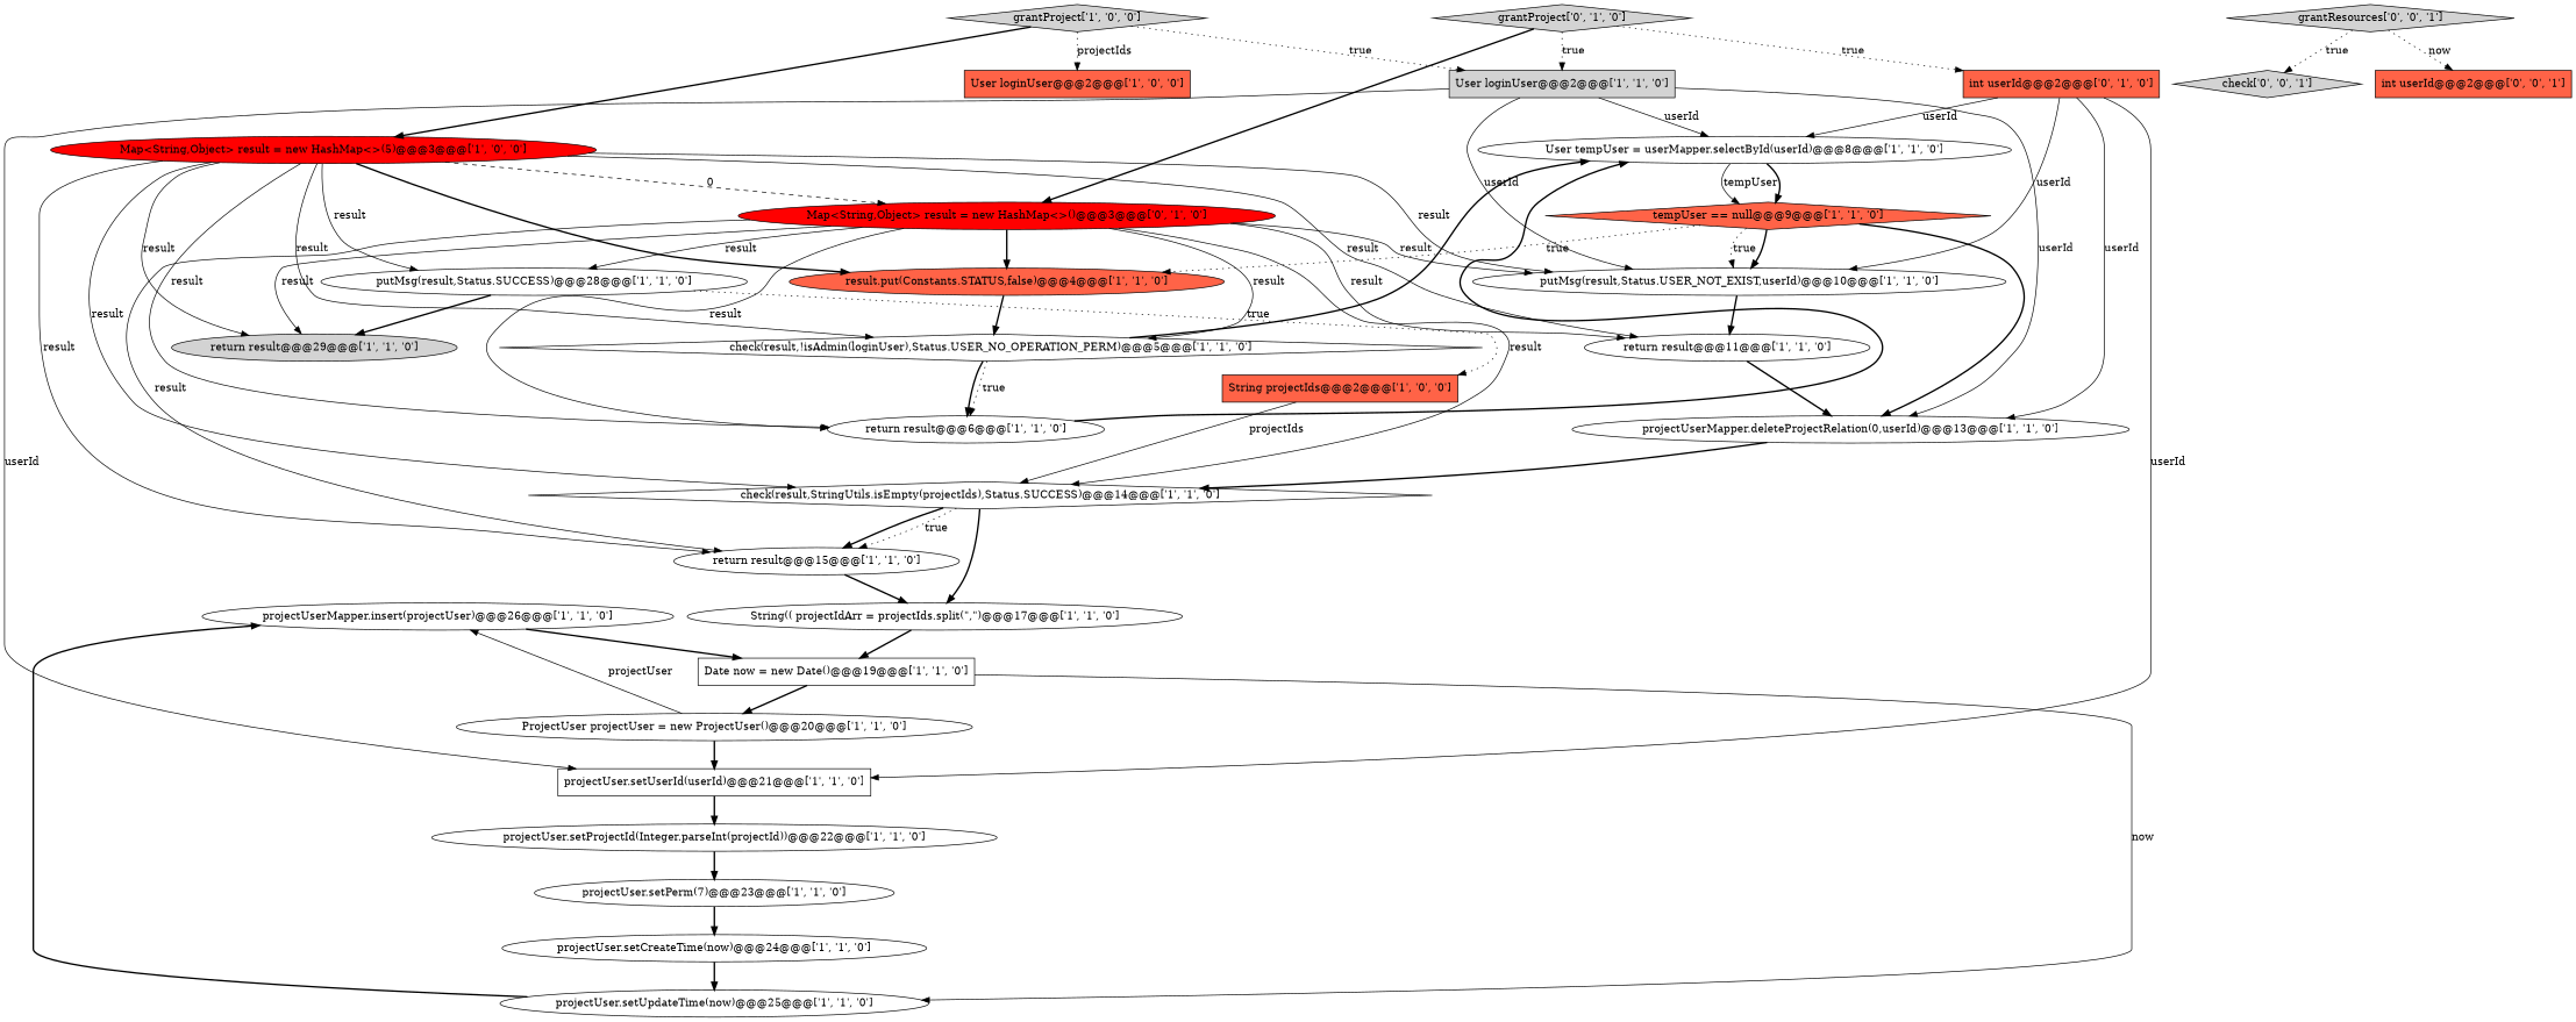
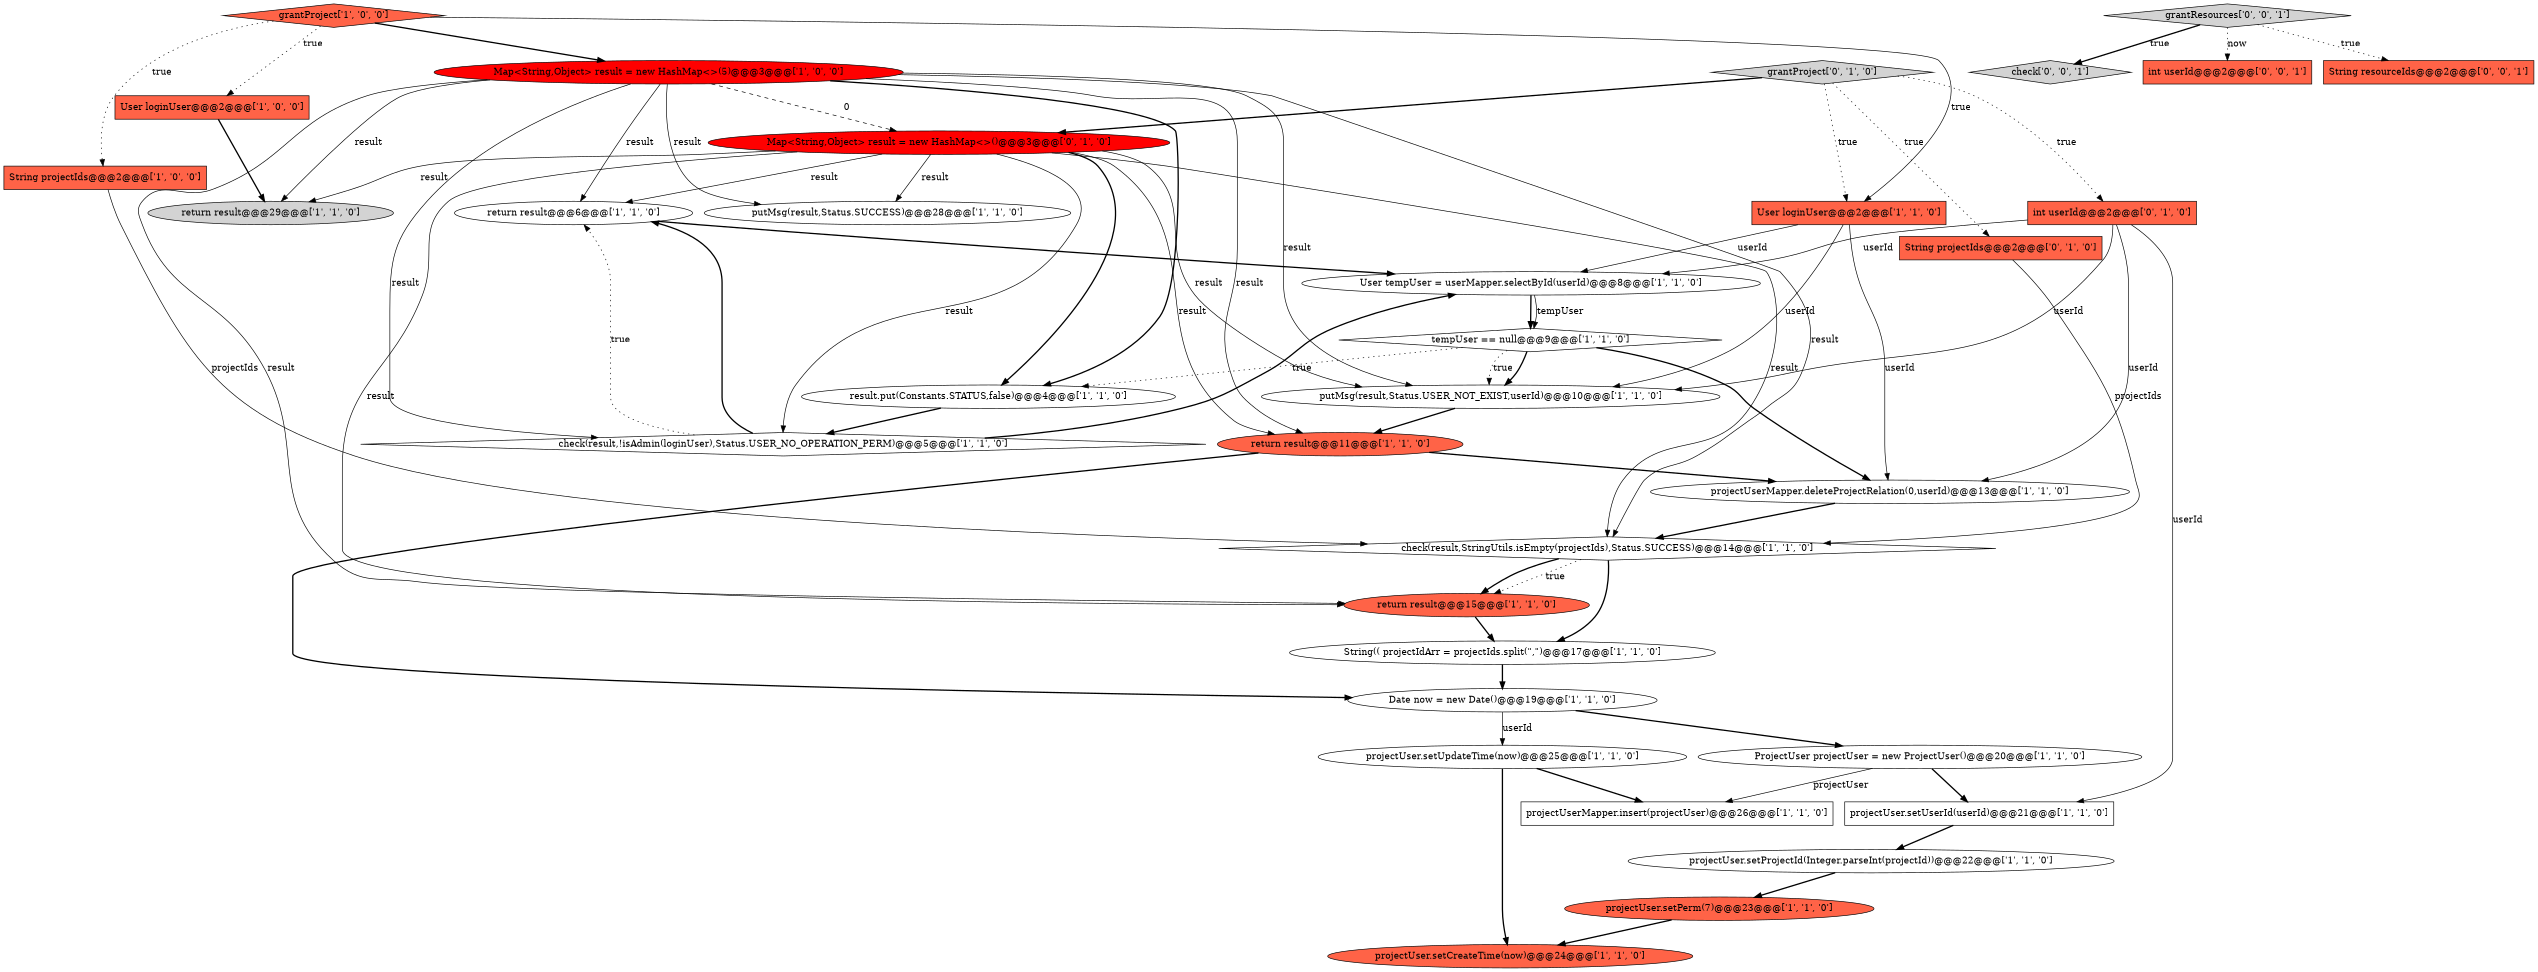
  digraph {
    node [fillcolor=white shape=ellipse style=filled]
    edge [style=solid]
-   n1 [label="projectUserMapper.insert(projectUser)@@@26@@@['1', '1', '0']"]
-   n2 [label="Date now = new Date()@@@19@@@['1', '1', '0']" shape=box]
+   n1 [label="projectUserMapper.insert(projectUser)@@@26@@@['1', '1', '0']" shape=box]
+   n2 [label="Date now = new Date()@@@19@@@['1', '1', '0']"]
    n3 [label="putMsg(result,Status.SUCCESS)@@@28@@@['1', '1', '0']"]
    n4 [fillcolor=lightgray label="return result@@@29@@@['1', '1', '0']"]
    n5 [label="ProjectUser projectUser = new ProjectUser()@@@20@@@['1', '1', '0']"]
    n6 [label="projectUser.setUpdateTime(now)@@@25@@@['1', '1', '0']"]
-   n7 [label="projectUser.setPerm(7)@@@23@@@['1', '1', '0']"]
-   n8 [label="projectUser.setCreateTime(now)@@@24@@@['1', '1', '0']"]
+   n7 [fillcolor=tomato label="projectUser.setPerm(7)@@@23@@@['1', '1', '0']"]
+   n8 [fillcolor=tomato label="projectUser.setCreateTime(now)@@@24@@@['1', '1', '0']"]
    n9 [label="projectUser.setProjectId(Integer.parseInt(projectId))@@@22@@@['1', '1', '0']"]
    n10 [label="projectUser.setUserId(userId)@@@21@@@['1', '1', '0']" shape=box]
    n11 [fillcolor=red label="Map<String,Object> result = new HashMap<>(5)@@@3@@@['1', '0', '0']"]
-   n12 [label="return result@@@11@@@['1', '1', '0']"]
+   n12 [fillcolor=tomato label="return result@@@11@@@['1', '1', '0']"]
    n13 [label="return result@@@6@@@['1', '1', '0']"]
-   n14 [label="return result@@@15@@@['1', '1', '0']"]
+   n14 [fillcolor=tomato label="return result@@@15@@@['1', '1', '0']"]
    n15 [label="putMsg(result,Status.USER_NOT_EXIST,userId)@@@10@@@['1', '1', '0']"]
-   n16 [fillcolor=tomato label="result.put(Constants.STATUS,false)@@@4@@@['1', '1', '0']"]
+   n16 [label="result.put(Constants.STATUS,false)@@@4@@@['1', '1', '0']"]
    n17 [label="check(result,StringUtils.isEmpty(projectIds),Status.SUCCESS)@@@14@@@['1', '1', '0']" shape=diamond]
    n18 [label="check(result,!isAdmin(loginUser),Status.USER_NO_OPERATION_PERM)@@@5@@@['1', '1', '0']" shape=diamond]
    n19 [fillcolor=red label="Map<String,Object> result = new HashMap<>()@@@3@@@['0', '1', '0']"]
    n20 [label="projectUserMapper.deleteProjectRelation(0,userId)@@@13@@@['1', '1', '0']"]
    n21 [label="User tempUser = userMapper.selectById(userId)@@@8@@@['1', '1', '0']"]
    n22 [label="String(( projectIdArr = projectIds.split(\",\")@@@17@@@['1', '1', '0']"]
-   n23 [fillcolor=tomato label="tempUser == null@@@9@@@['1', '1', '0']" shape=diamond]
+   n23 [label="tempUser == null@@@9@@@['1', '1', '0']" shape=diamond]
    n24 [fillcolor=tomato label="User loginUser@@@2@@@['1', '0', '0']" shape=box]
    n25 [fillcolor=lightgray label="check['0', '0', '1']" shape=diamond]
    n26 [fillcolor=tomato label="String projectIds@@@2@@@['1', '0', '0']" shape=box]
-   n27 [fillcolor=lightgray label="grantProject['1', '0', '0']" shape=diamond]
-   n28 [fillcolor=lightgray label="User loginUser@@@2@@@['1', '1', '0']" shape=box]
+   n27 [fillcolor=tomato label="grantProject['1', '0', '0']" shape=diamond]
+   n28 [fillcolor=tomato label="User loginUser@@@2@@@['1', '1', '0']" shape=box]
    n29 [fillcolor=tomato label="int userId@@@2@@@['0', '0', '1']" shape=box]
    n30 [fillcolor=tomato label="int userId@@@2@@@['0', '1', '0']" shape=box]
+   n31 [fillcolor=tomato label="String resourceIds@@@2@@@['0', '0', '1']" shape=box]
    n32 [fillcolor=lightgray label="grantResources['0', '0', '1']" shape=diamond]
+   n33 [fillcolor=tomato label="String projectIds@@@2@@@['0', '1', '0']" shape=box]
    n34 [fillcolor=lightgray label="grantProject['0', '1', '0']" shape=diamond]
-   n1 -> n2 [style=bold]
+   n12 -> n2 [style=bold]
    n2 -> n5 [style=bold]
-   n2 -> n6 [label=now]
-   n3 -> n4 [style=bold]
+   n2 -> n6 [label=userId]
+   n24 -> n4 [style=bold]
    n5 -> n1 [label=projectUser]
    n5 -> n10 [style=bold]
    n6 -> n1 [style=bold]
    n7 -> n8 [style=bold]
-   n8 -> n6 [style=bold]
+   n6 -> n8 [style=bold]
    n9 -> n7 [style=bold]
    n10 -> n9 [style=bold]
    n11 -> n3 [label=result]
    n11 -> n4 [label=result]
    n11 -> n12 [label=result]
    n11 -> n13 [label=result]
    n11 -> n14 [label=result]
    n11 -> n15 [label=result]
    n11 -> n16 [style=bold]
    n11 -> n17 [label=result]
    n11 -> n18 [label=result]
    n11 -> n19 [label=0 style=dashed]
    n12 -> n20 [style=bold]
    n13 -> n21 [style=bold]
    n14 -> n22 [style=bold]
    n15 -> n12 [style=bold]
    n16 -> n18 [style=bold]
    n17 -> n14 [style=bold]
    n17 -> n14 [label=true style=dotted]
    n17 -> n22 [style=bold]
    n18 -> n13 [label=true style=dotted]
    n18 -> n13 [style=bold]
    n18 -> n21 [style=bold]
    n19 -> n3 [label=result]
    n19 -> n4 [label=result]
    n19 -> n12 [label=result]
    n19 -> n13 [label=result]
    n19 -> n14 [label=result]
    n19 -> n15 [label=result]
    n19 -> n16 [style=bold]
    n19 -> n17 [label=result]
    n19 -> n18 [label=result]
    n20 -> n17 [style=bold]
    n21 -> n23 [label=tempUser]
    n21 -> n23 [style=bold]
    n22 -> n2 [style=bold]
    n23 -> n15 [style=bold]
    n23 -> n15 [label=true style=dotted]
    n23 -> n16 [label=true style=dotted]
    n23 -> n20 [style=bold]
    n26 -> n17 [label=projectIds]
    n27 -> n11 [style=bold]
-   n27 -> n24 [label=projectIds style=dotted]
-   n3 -> n26 [label=true style=dotted]
-   n27 -> n28 [label=true style=dotted]
-   n28 -> n10 [label=userId]
+   n27 -> n24 [label=true style=dotted]
+   n27 -> n26 [label=true style=dotted]
+   n27 -> n28 [label=true]
    n28 -> n15 [label=userId]
    n28 -> n20 [label=userId]
    n28 -> n21 [label=userId]
    n30 -> n10 [label=userId]
    n30 -> n15 [label=userId]
    n30 -> n20 [label=userId]
    n30 -> n21 [label=userId]
-   n32 -> n25 [label=true style=dotted]
+   n32 -> n25 [label=true style=bold]
    n32 -> n29 [label=now style=dotted]
+   n32 -> n31 [label=true style=dotted]
+   n33 -> n17 [label=projectIds]
    n34 -> n19 [style=bold]
    n34 -> n28 [label=true style=dotted]
    n34 -> n30 [label=true style=dotted]
+   n34 -> n33 [label=true style=dotted]
  }
